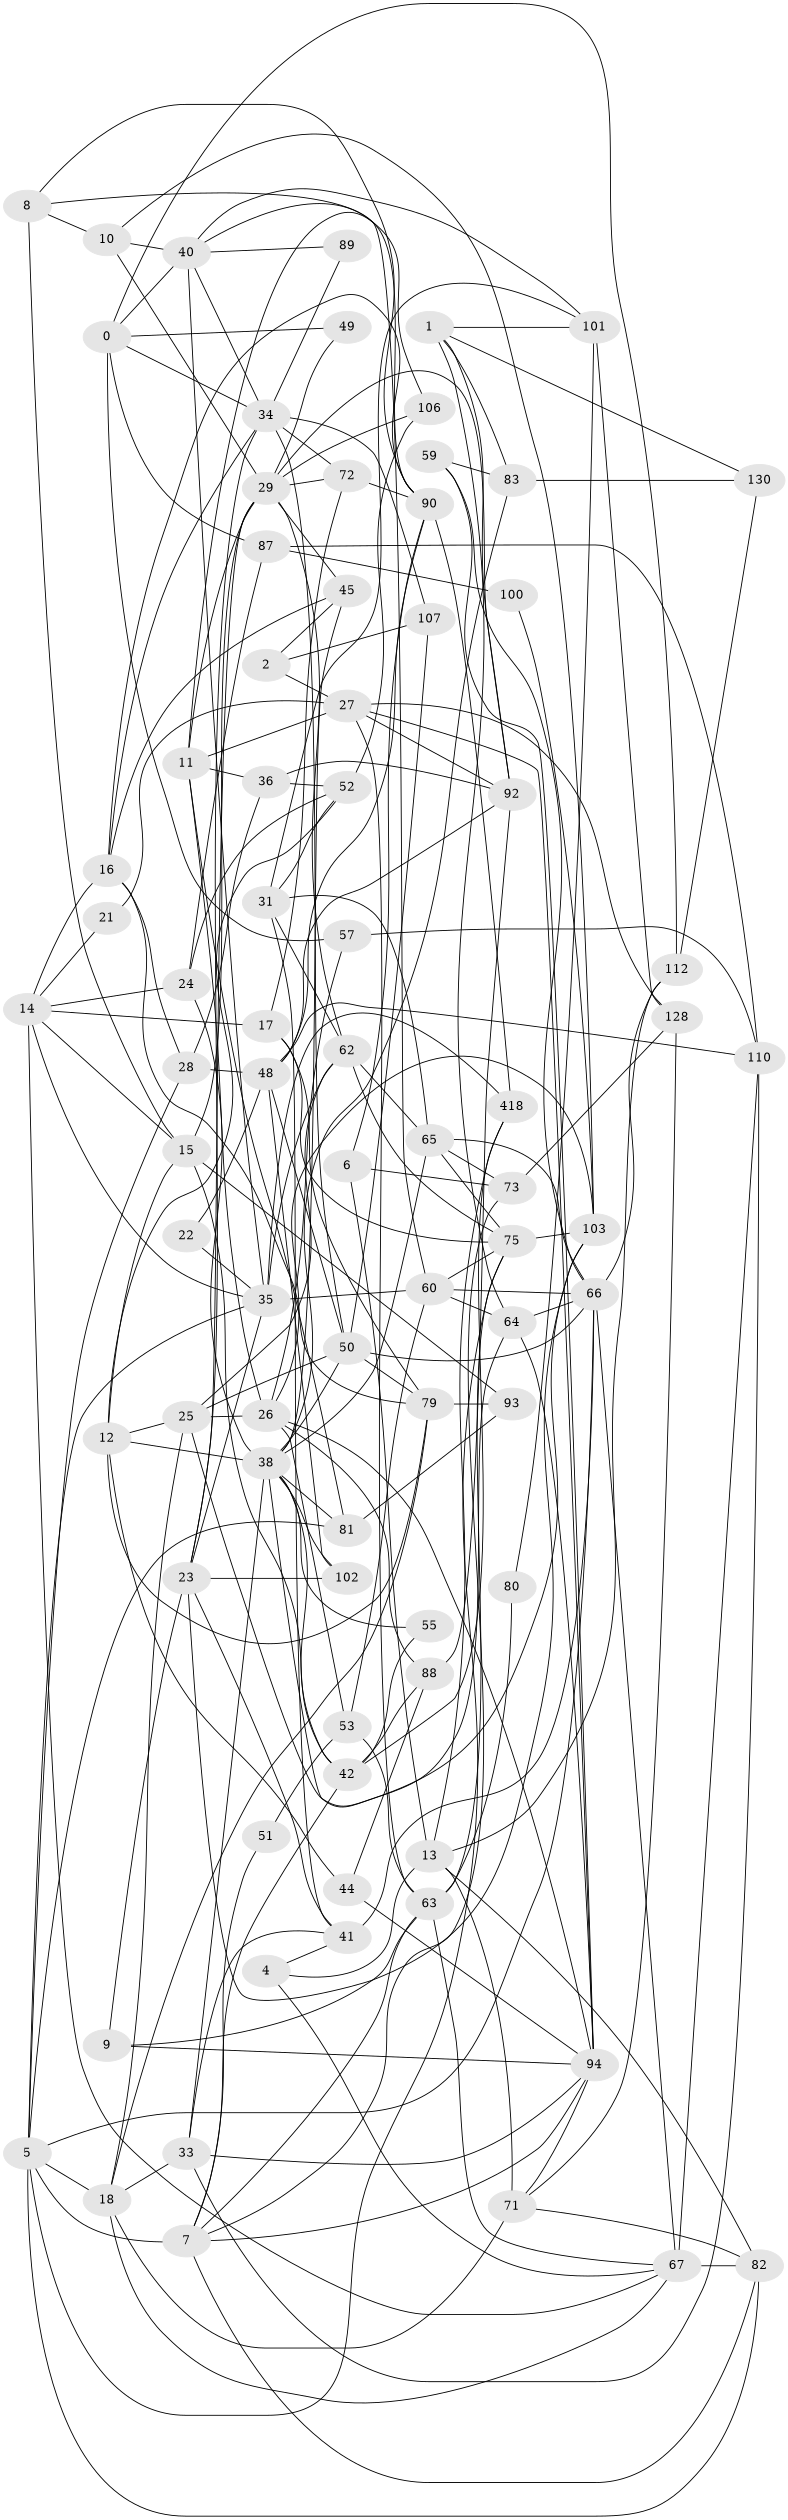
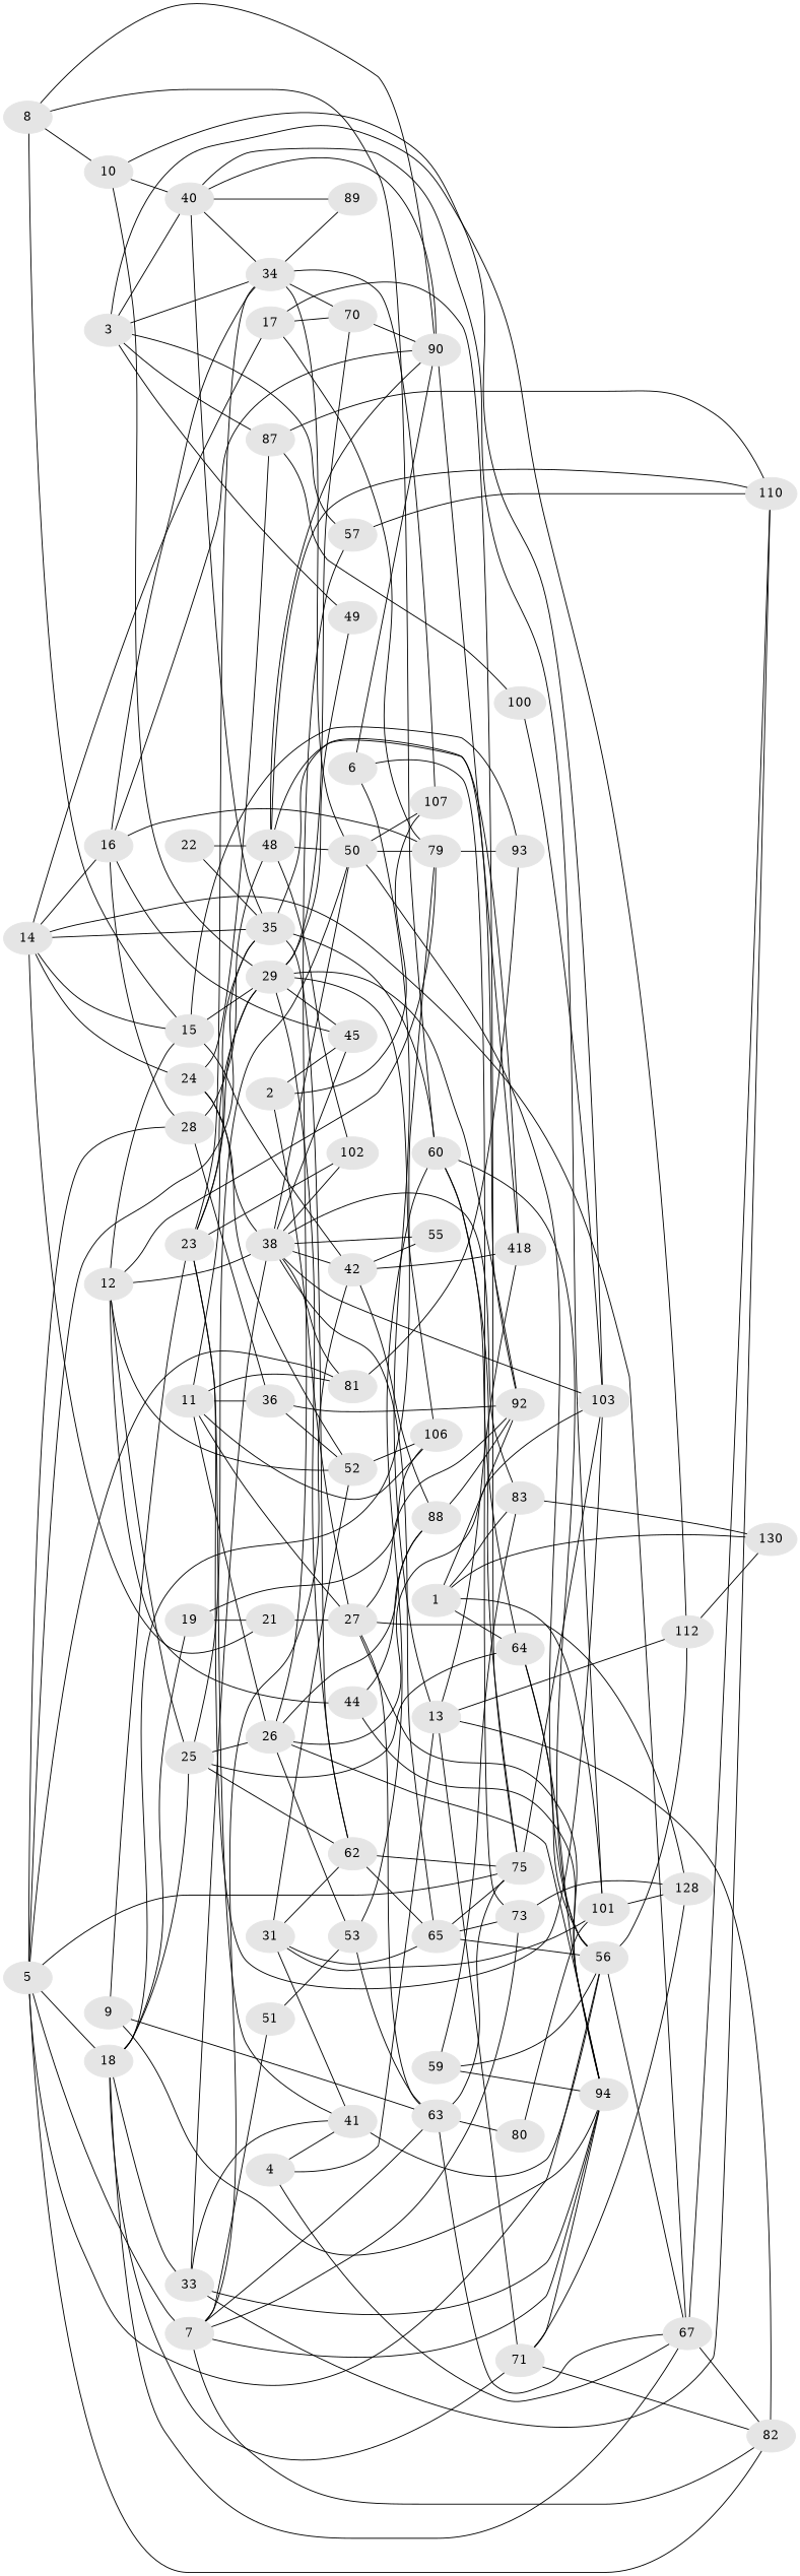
  graph {
    rankdir=LR
    node [color=gray90 style=filled]
    1 [super="+20"]
    64 [super="+132"]
    83 [super="+108"]
    92 [super="+119"]
    101
    130
-   66 [super="+120"]
+   66 [super="+120" label=56]
    94 [super="+129"]
    128
    2
    27
    45 [super="+46"]
    107
    63 [super="+115"]
-   3 [super="+76" label=0]
+   3 [super="+76"]
    n16 [label=40 super="+127"]
    34 [super="+111"]
    49
    n19 [label=57]
    87
    112
    35 [super="+96"]
    90
    89
-   70 [label=72]
+   70
    50 [super="+56"]
    110 [super="+133"]
    100
    13 [super="+32"]
    82 [super="+117"]
    71 [super="+122"]
    n32 [label=418]
    4
    41
    67 [super="+77"]
    5 [super="+104"]
    7 [super="+61"]
    18 [super="+74"]
    28
    75 [super="+134"]
    81
    73 [super="+95"]
    42 [super="+47"]
    51
    25 [super="+57"]
    79 [super="+113"]
+   19
    33 [super="+97"]
    36
    48 [super="+84"]
    60 [super="+116"]
    62 [super="+72"]
    103 [super="+131"]
    93 [super="+125"]
    6
    88
    55
    53
    80
    8 [super="+91"]
    10
    15 [super="+98"]
    29 [super="+85"]
    9 [super="+39"]
    23 [super="+99"]
    102 [super="+121"]
    106
    11 [super="+78"]
    26 [super="+37"]
    52 [super="+69"]
    12 [super="+86"]
    38 [super="+109"]
    44
    65 [super="+123"]
    14 [super="+40"]
    16 [super="+126"]
    17
    21
    24 [super="+105"]
    22
    31 [super="+58"]
    59
    1 -- 64
    1 -- 83
    1 -- 92
    1 -- 101
    1 -- 130
    64 -- 66
    64 -- 94
    83 -- 130
    101 -- 128
    66 -- 112
    66 -- 67
    2 -- 27
    2 -- 45
    2 -- 107
    27 -- 92
    27 -- 94
    27 -- 128
    27 -- 63
    63 -- 67
    63 -- 75
    63 -- 80
    3 -- n16
    3 -- 34
    3 -- 49
    3 -- n19
    3 -- 87
    3 -- 112
    n16 -- 101
    n16 -- 34
    n16 -- 35
    n16 -- 90
    n16 -- 89
    34 -- 107
    34 -- 89
    34 -- 70
    34 -- 50
    n19 -- 110
    87 -- 110
    87 -- 100
    112 -- 130
    35 -- n32
    35 -- 60
    35 -- 62
    90 -- n32
    70 -- 90
    50 -- 66
    50 -- 107
    50 -- 79
    100 -- 103
    13 -- 112
    13 -- 82
    13 -- 71
    13 -- n32
    71 -- 94
    71 -- 128
    71 -- 82
    4 -- 13
    4 -- 41
    4 -- 67
    41 -- 66
    67 -- 110
    67 -- 82
    5 -- 66
    5 -- 35
    5 -- 82
    5 -- 7
    5 -- 18
    5 -- 28
    5 -- 75
    5 -- 81
    7 -- 94
    7 -- 63
    7 -- 82
    7 -- 73
    7 -- 42
    7 -- 51
    18 -- 71
    18 -- 67
    18 -- 25
    18 -- 79
+   18 -- 19
    18 -- 33
    28 -- 36
    28 -- 48
    75 -- 103
    81 -- 93
    73 -- 128
    42 -- n32
    42 -- 88
    42 -- 55
    51 -- 53
    25 -- 64
    25 -- 50
    25 -- 62
    25 -- 26
    79 -- 93
+   19 -- 106
+   19 -- 21
    33 -- 94
    33 -- 110
    33 -- 41
    33 -- 38
    36 -- 92
    36 -- 52
    48 -- 92
    48 -- 90
    48 -- 50
    48 -- 110
    48 -- 102
    60 -- 64
    60 -- 66
    60 -- 75
    62 -- 75
    62 -- 65
    6 -- 90
    6 -- 13
    6 -- 73
    88 -- 92
    53 -- 63
    53 -- 60
    80 -- 101
    8 -- 90
    8 -- 60
    8 -- 10
    8 -- 15
    10 -- n16
    10 -- 103
    10 -- 29
    15 -- 42
    15 -- 93
    15 -- 29
    29 -- 92
    29 -- 45
    29 -- 49
    29 -- 70
    29 -- 62
    29 -- 106
    9 -- 94
    9 -- 63
    9 -- 23
    23 -- 34
    23 -- 35
    23 -- 41
    23 -- 103
    23 -- 29
    23 -- 102
    11 -- 27
    11 -- 81
    11 -- 36
    11 -- 29
    11 -- 106
    11 -- 26
    26 -- 94
    26 -- n19
    26 -- 103
    26 -- 88
    26 -- 53
    52 -- 106
    12 -- 25
    12 -- 79
    12 -- 15
    12 -- 52
    12 -- 38
    12 -- 44
    38 -- 83 [weight=2]
    38 -- 45
    38 -- 50
    38 -- 81
    38 -- 42
    38 -- 103
    38 -- 55
    38 -- 102
    38 -- 65
    44 -- 94
    44 -- 88
    65 -- 66 [weight=2]
    65 -- 75
    65 -- 73
    14 -- 35
    14 -- 67
    14 -- 15
    14 -- 16 [weight=2]
    14 -- 17
    14 -- 21
    14 -- 24
    16 -- 45
    16 -- 34
    16 -- 90
    16 -- 28
    16 -- 79
    17 -- 70
    17 -- 75
    17 -- 79
    21 -- 27
    24 -- 87
    24 -- 52
    24 -- 38
    22 -- 35
    22 -- 48
    31 -- 101
    31 -- 41
    31 -- 62
    31 -- 52
    31 -- 65
    59 -- 83
    59 -- 66
    59 -- 94
  }
